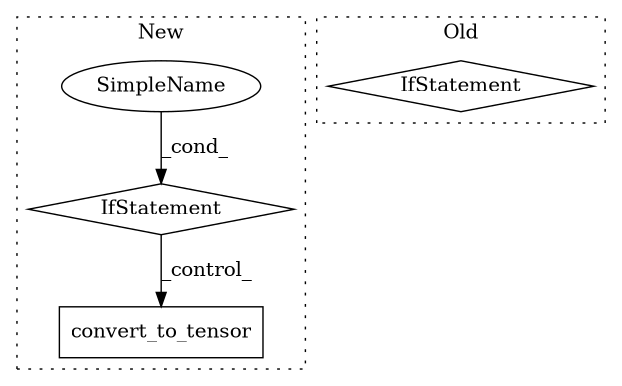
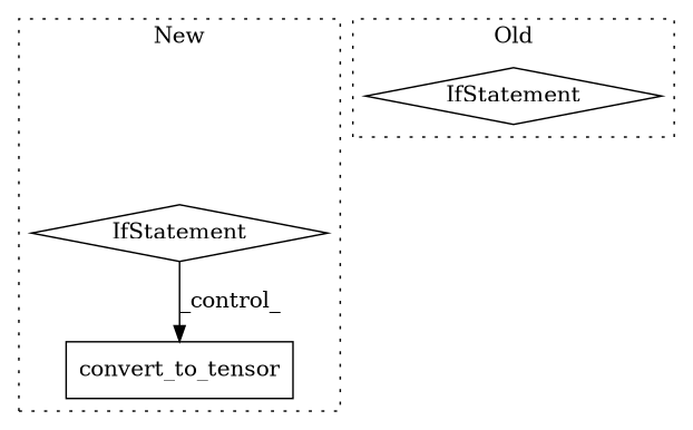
  digraph {
    node [a=25 l="4,2" shape=diamond]
    n1 [a=32 l="18,1" label=convert_to_tensor s="2077,2109" shape=box]
    n2 [label=IfStatement s="1757,1779"]
-   n3 [a=42 label=SimpleName shape=ellipse l=""]
    n4 [label=IfStatement s="1887,1909"]
    subgraph cluster_1 {
      label=New
      style=dotted
      n1
      n2
-     n3
    }
    subgraph cluster_2 {
      label=Old
      style=dotted
      n4
    }
    n2 -> n1 [label=_control_]
-   n3 -> n2 [label=_cond_]
  }
